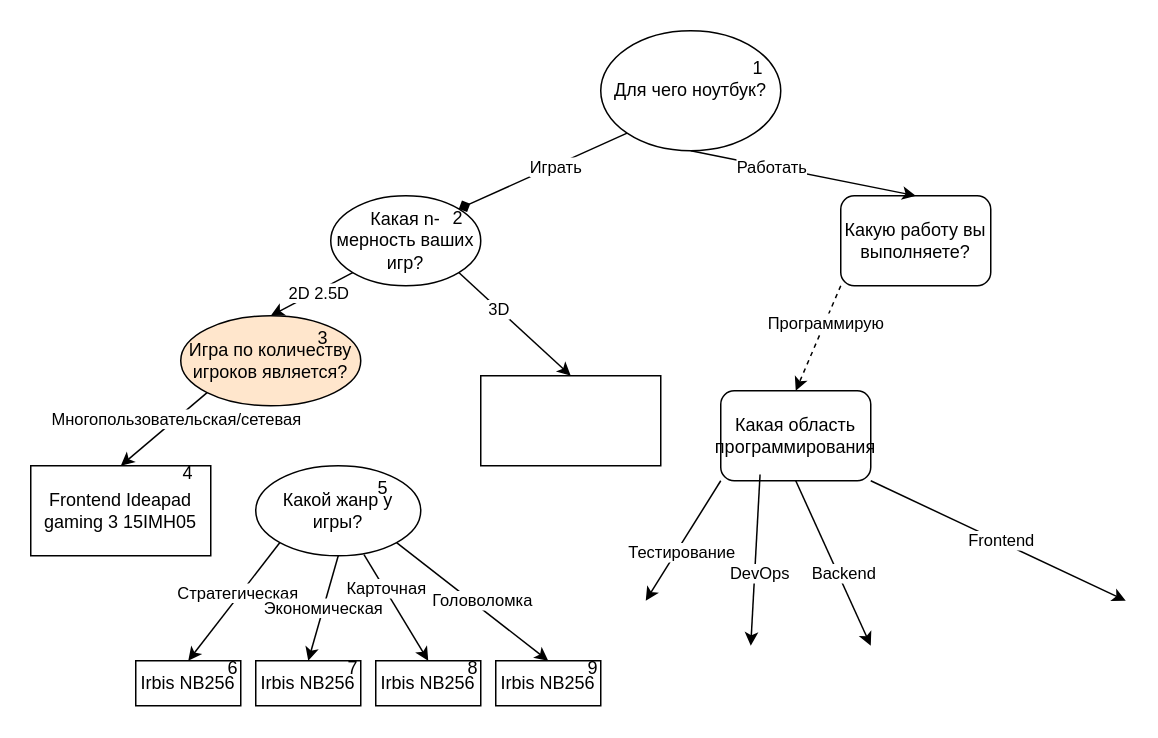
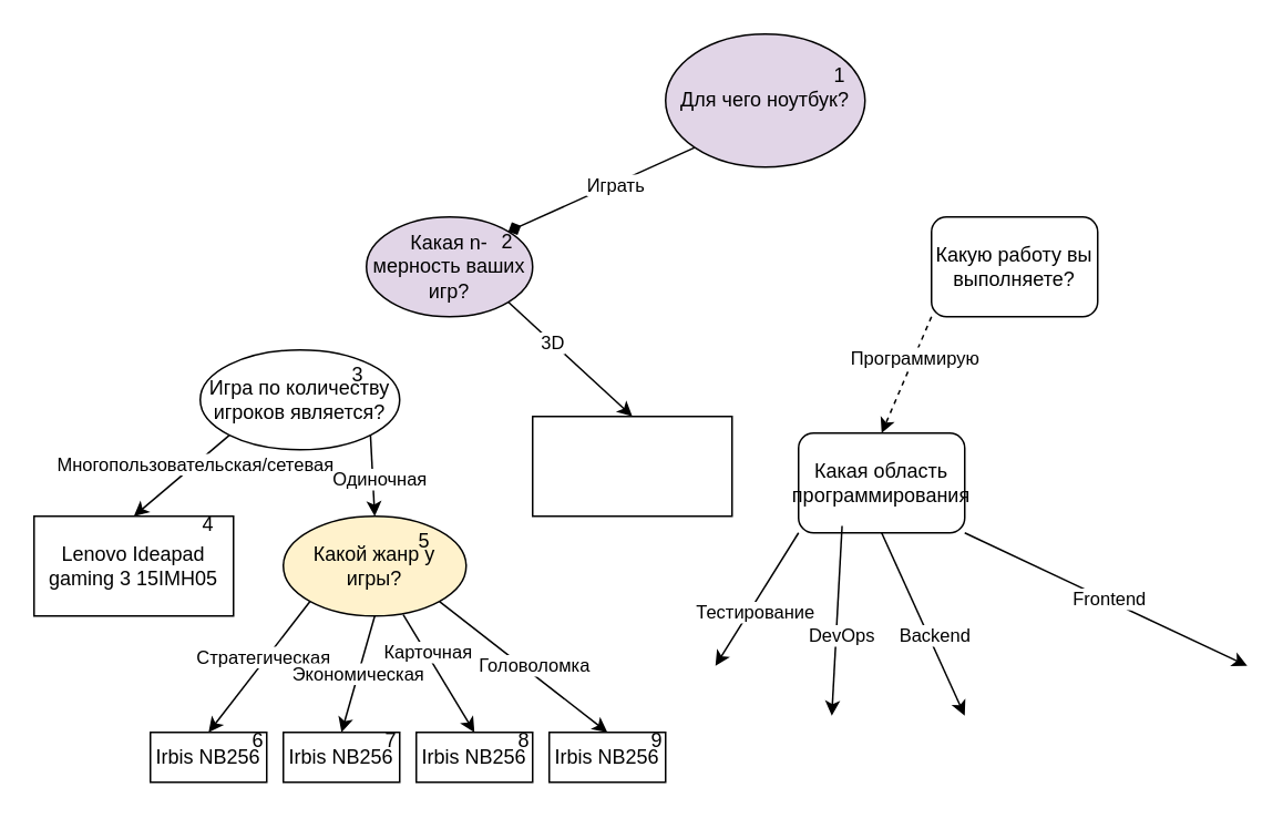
  <mxCell id="0" />
  <mxCell id="1" parent="0" />
- <mxCell id="2" value="Для чего ноутбук?" style="ellipse;whiteSpace=wrap;html=1;" parent="1" vertex="1"><mxGeometry x="400" y="20" width="120" height="80" as="geometry" /></mxCell>
- <mxCell id="3" value="Какая n-мерность ваших игр?" style="ellipse;whiteSpace=wrap;html=1;" parent="1" vertex="1"><mxGeometry x="220" y="130" width="100" height="60" as="geometry" /></mxCell>
+ <mxCell id="2" value="Для чего ноутбук?" style="ellipse;whiteSpace=wrap;html=1;fillColor=#e1d5e7;" parent="1" vertex="1"><mxGeometry x="400" y="20" width="120" height="80" as="geometry" /></mxCell>
+ <mxCell id="3" value="Какая n-мерность ваших игр?" style="ellipse;whiteSpace=wrap;html=1;fillColor=#e1d5e7;" parent="1" vertex="1"><mxGeometry x="220" y="130" width="100" height="60" as="geometry" /></mxCell>
  <mxCell id="4" value="" style="endArrow=diamond;html=1;rounded=0;exitX=0;exitY=1;exitDx=0;exitDy=0;entryX=1;entryY=0;entryDx=0;entryDy=0;" parent="1" source="2" target="3" edge="1"><mxGeometry width="50" height="50" relative="1" as="geometry"><mxPoint x="330" y="200" as="sourcePoint" /><mxPoint x="370" y="120" as="targetPoint" /></mxGeometry></mxCell>
  <mxCell id="5" value="Играть" style="edgeLabel;html=1;align=center;verticalAlign=middle;resizable=0;points=[];" parent="4" vertex="1" connectable="0"><mxGeometry x="-0.133" relative="1" as="geometry"><mxPoint as="offset" /></mxGeometry></mxCell>
  <mxCell id="6" value="Какую работу вы выполняете?" style="whiteSpace=wrap;html=1;rounded=1;" parent="1" vertex="1"><mxGeometry x="560" y="130" width="100" height="60" as="geometry" /></mxCell>
- <mxCell id="7" value="" style="endArrow=classic;html=1;rounded=0;entryX=0.5;entryY=0;entryDx=0;entryDy=0;exitX=0.5;exitY=1;exitDx=0;exitDy=0;" parent="1" source="2" target="6" edge="1"><mxGeometry width="50" height="50" relative="1" as="geometry"><mxPoint x="400" y="160" as="sourcePoint" /><mxPoint x="450" y="110" as="targetPoint" /></mxGeometry></mxCell>
- <mxCell id="8" value="Работать" style="edgeLabel;html=1;align=center;verticalAlign=middle;resizable=0;points=[];" parent="7" vertex="1" connectable="0"><mxGeometry x="-0.287" relative="1" as="geometry"><mxPoint as="offset" /></mxGeometry></mxCell>
  <mxCell id="9" value="" style="endArrow=classic;html=1;rounded=0;exitX=1;exitY=1;exitDx=0;exitDy=0;entryX=0.5;entryY=0;entryDx=0;entryDy=0;" parent="1" source="3" target="13" edge="1"><mxGeometry width="50" height="50" relative="1" as="geometry"><mxPoint x="320" y="270" as="sourcePoint" /><mxPoint x="370" y="230" as="targetPoint" /></mxGeometry></mxCell>
  <mxCell id="10" value="3D" style="edgeLabel;html=1;align=center;verticalAlign=middle;resizable=0;points=[];" parent="9" vertex="1" connectable="0"><mxGeometry x="-0.284" relative="1" as="geometry"><mxPoint as="offset" /></mxGeometry></mxCell>
- <mxCell id="11" value="" style="endArrow=classic;html=1;rounded=0;exitX=0;exitY=1;exitDx=0;exitDy=0;entryX=0.5;entryY=0;entryDx=0;entryDy=0;" parent="1" source="3" target="14" edge="1"><mxGeometry width="50" height="50" relative="1" as="geometry"><mxPoint x="320" y="200" as="sourcePoint" /><mxPoint x="170" y="250" as="targetPoint" /></mxGeometry></mxCell>
- <mxCell id="12" value="2D 2.5D" style="edgeLabel;html=1;align=center;verticalAlign=middle;resizable=0;points=[];" parent="11" vertex="1" connectable="0"><mxGeometry x="-0.119" y="1" relative="1" as="geometry"><mxPoint as="offset" /></mxGeometry></mxCell>
  <mxCell id="13" value="" style="rounded=0;whiteSpace=wrap;html=1;" parent="1" vertex="1"><mxGeometry x="320" y="250" width="120" height="60" as="geometry" /></mxCell>
- <mxCell id="14" value="Игра по количеству игроков является?" style="ellipse;whiteSpace=wrap;html=1;fillColor=#ffe6cc;" parent="1" vertex="1"><mxGeometry x="120" y="210" width="120" height="60" as="geometry" /></mxCell>
+ <mxCell id="14" value="Игра по количеству игроков является?" style="ellipse;whiteSpace=wrap;html=1;" parent="1" vertex="1"><mxGeometry x="120" y="210" width="120" height="60" as="geometry" /></mxCell>
  <mxCell id="15" value="" style="endArrow=classic;html=1;rounded=0;exitX=0;exitY=1;exitDx=0;exitDy=0;entryX=0.5;entryY=0;entryDx=0;entryDy=0;" parent="1" source="14" target="20" edge="1"><mxGeometry width="50" height="50" relative="1" as="geometry"><mxPoint x="150" y="310" as="sourcePoint" /><mxPoint x="55" y="300" as="targetPoint" /></mxGeometry></mxCell>
  <mxCell id="16" value="Многопользовательская/сетевая" style="edgeLabel;html=1;align=center;verticalAlign=middle;resizable=0;points=[];" parent="15" vertex="1" connectable="0"><mxGeometry x="-0.28" relative="1" as="geometry"><mxPoint as="offset" /></mxGeometry></mxCell>
  <mxCell id="17" value="1" style="text;html=1;strokeColor=none;fillColor=none;align=center;verticalAlign=middle;whiteSpace=wrap;rounded=0;" parent="1" vertex="1"><mxGeometry x="490" y="40" width="30" height="10" as="geometry" /></mxCell>
  <mxCell id="18" value="2" style="text;html=1;strokeColor=none;fillColor=none;align=center;verticalAlign=middle;whiteSpace=wrap;rounded=0;" parent="1" vertex="1"><mxGeometry x="290" y="140" width="30" height="10" as="geometry" /></mxCell>
  <mxCell id="19" value="3" style="text;html=1;strokeColor=none;fillColor=none;align=center;verticalAlign=middle;whiteSpace=wrap;rounded=0;" parent="1" vertex="1"><mxGeometry x="200" y="220" width="30" height="10" as="geometry" /></mxCell>
- <mxCell id="20" value="Frontend Ideapad gaming 3 15IMH05" style="rounded=0;whiteSpace=wrap;html=1;" parent="1" vertex="1"><mxGeometry x="20" y="310" width="120" height="60" as="geometry" /></mxCell>
+ <mxCell id="20" value="Lenovo Ideapad gaming 3 15IMH05" style="rounded=0;whiteSpace=wrap;html=1;" parent="1" vertex="1"><mxGeometry x="20" y="310" width="120" height="60" as="geometry" /></mxCell>
  <mxCell id="21" value="4" style="text;html=1;strokeColor=none;fillColor=none;align=center;verticalAlign=middle;whiteSpace=wrap;rounded=0;" parent="1" vertex="1"><mxGeometry x="110" y="310" width="30" height="10" as="geometry" /></mxCell>
- <mxCell id="24" value="Какой жанр у игры?" style="ellipse;whiteSpace=wrap;html=1;" parent="1" vertex="1"><mxGeometry x="170" y="310" width="110" height="60" as="geometry" /></mxCell>
+ <mxCell id="22" value="" style="endArrow=classic;html=1;rounded=0;exitX=1;exitY=1;exitDx=0;exitDy=0;entryX=0.5;entryY=0;entryDx=0;entryDy=0;" parent="1" source="14" target="24" edge="1"><mxGeometry width="50" height="50" relative="1" as="geometry"><mxPoint x="247" y="310" as="sourcePoint" /><mxPoint x="240" y="310" as="targetPoint" /></mxGeometry></mxCell>
+ <mxCell id="23" value="Одиночная" style="edgeLabel;html=1;align=center;verticalAlign=middle;resizable=0;points=[];" parent="22" vertex="1" connectable="0"><mxGeometry x="-0.28" relative="1" as="geometry"><mxPoint x="4" y="8" as="offset" /></mxGeometry></mxCell>
+ <mxCell id="24" value="Какой жанр у игры?" style="ellipse;whiteSpace=wrap;html=1;fillColor=#fff2cc;" parent="1" vertex="1"><mxGeometry x="170" y="310" width="110" height="60" as="geometry" /></mxCell>
  <mxCell id="25" value="5" style="text;html=1;strokeColor=none;fillColor=none;align=center;verticalAlign=middle;whiteSpace=wrap;rounded=0;" parent="1" vertex="1"><mxGeometry x="240" y="320" width="30" height="10" as="geometry" /></mxCell>
  <mxCell id="26" value="Irbis NB256" style="rounded=0;whiteSpace=wrap;html=1;" parent="1" vertex="1"><mxGeometry x="90" y="440" width="70" height="30" as="geometry" /></mxCell>
  <mxCell id="27" value="Irbis NB256" style="rounded=0;whiteSpace=wrap;html=1;" parent="1" vertex="1"><mxGeometry x="170" y="440" width="70" height="30" as="geometry" /></mxCell>
  <mxCell id="28" value="Irbis NB256" style="rounded=0;whiteSpace=wrap;html=1;" parent="1" vertex="1"><mxGeometry x="250" y="440" width="70" height="30" as="geometry" /></mxCell>
  <mxCell id="29" value="Irbis NB256" style="rounded=0;whiteSpace=wrap;html=1;" parent="1" vertex="1"><mxGeometry x="330" y="440" width="70" height="30" as="geometry" /></mxCell>
  <mxCell id="30" value="" style="endArrow=classic;html=1;rounded=0;exitX=0;exitY=1;exitDx=0;exitDy=0;entryX=0.5;entryY=0;entryDx=0;entryDy=0;" parent="1" source="24" target="26" edge="1"><mxGeometry width="50" height="50" relative="1" as="geometry"><mxPoint x="180" y="370" as="sourcePoint" /><mxPoint x="203" y="419" as="targetPoint" /></mxGeometry></mxCell>
  <mxCell id="31" value="Стратегическая" style="edgeLabel;html=1;align=center;verticalAlign=middle;resizable=0;points=[];" parent="30" vertex="1" connectable="0"><mxGeometry x="-0.28" relative="1" as="geometry"><mxPoint x="-7" y="5" as="offset" /></mxGeometry></mxCell>
  <mxCell id="32" value="Экономическая" style="endArrow=classic;html=1;rounded=0;exitX=0.5;exitY=1;exitDx=0;exitDy=0;entryX=0.5;entryY=0;entryDx=0;entryDy=0;" parent="1" source="24" target="27" edge="1"><mxGeometry width="50" height="50" relative="1" as="geometry"><mxPoint x="216" y="380" as="sourcePoint" /><mxPoint x="135" y="450" as="targetPoint" /></mxGeometry></mxCell>
  <mxCell id="33" value="" style="endArrow=classic;html=1;rounded=0;exitX=0.656;exitY=0.987;exitDx=0;exitDy=0;exitPerimeter=0;entryX=0.5;entryY=0;entryDx=0;entryDy=0;" parent="1" source="24" target="28" edge="1"><mxGeometry width="50" height="50" relative="1" as="geometry"><mxPoint x="160" y="400" as="sourcePoint" /><mxPoint x="300" y="420" as="targetPoint" /></mxGeometry></mxCell>
  <mxCell id="34" value="Карточная" style="edgeLabel;html=1;align=center;verticalAlign=middle;resizable=0;points=[];" parent="33" vertex="1" connectable="0"><mxGeometry x="-0.355" y="1" relative="1" as="geometry"><mxPoint as="offset" /></mxGeometry></mxCell>
  <mxCell id="35" value="" style="endArrow=classic;html=1;rounded=0;exitX=1;exitY=1;exitDx=0;exitDy=0;entryX=0.5;entryY=0;entryDx=0;entryDy=0;" parent="1" source="24" target="29" edge="1"><mxGeometry width="50" height="50" relative="1" as="geometry"><mxPoint x="160" y="400" as="sourcePoint" /><mxPoint x="340" y="430" as="targetPoint" /></mxGeometry></mxCell>
  <mxCell id="36" value="Головоломка" style="edgeLabel;html=1;align=center;verticalAlign=middle;resizable=0;points=[];rotation=0;" parent="35" vertex="1" connectable="0"><mxGeometry x="-0.068" y="-1" relative="1" as="geometry"><mxPoint x="10" y="1" as="offset" /></mxGeometry></mxCell>
  <mxCell id="37" value="6" style="text;html=1;strokeColor=none;fillColor=none;align=center;verticalAlign=middle;whiteSpace=wrap;rounded=0;" parent="1" vertex="1"><mxGeometry x="140" y="440" width="30" height="10" as="geometry" /></mxCell>
  <mxCell id="38" value="7" style="text;html=1;strokeColor=none;fillColor=none;align=center;verticalAlign=middle;whiteSpace=wrap;rounded=0;" parent="1" vertex="1"><mxGeometry x="220" y="440" width="30" height="10" as="geometry" /></mxCell>
  <mxCell id="39" value="8" style="text;html=1;strokeColor=none;fillColor=none;align=center;verticalAlign=middle;whiteSpace=wrap;rounded=0;" parent="1" vertex="1"><mxGeometry x="300" y="440" width="30" height="10" as="geometry" /></mxCell>
  <mxCell id="40" value="9" style="text;html=1;strokeColor=none;fillColor=none;align=center;verticalAlign=middle;whiteSpace=wrap;rounded=0;" parent="1" vertex="1"><mxGeometry x="380" y="440" width="30" height="10" as="geometry" /></mxCell>
  <mxCell id="41" value="Какая область программирования" style="whiteSpace=wrap;html=1;rounded=1;" vertex="1" parent="1"><mxGeometry x="480" y="260" width="100" height="60" as="geometry" /></mxCell>
  <mxCell id="42" value="" style="endArrow=classic;html=1;rounded=0;exitX=1;exitY=1;exitDx=0;exitDy=0;entryX=0.5;entryY=0;entryDx=0;entryDy=0;" edge="1" parent="1" source="41"><mxGeometry width="50" height="50" relative="1" as="geometry"><mxPoint x="600" y="360" as="sourcePoint" /><mxPoint x="750" y="400" as="targetPoint" /></mxGeometry></mxCell>
  <mxCell id="43" value="Frontend" style="edgeLabel;html=1;align=center;verticalAlign=middle;resizable=0;points=[];" vertex="1" connectable="0" parent="42"><mxGeometry x="0.012" y="1" relative="1" as="geometry"><mxPoint as="offset" /></mxGeometry></mxCell>
  <mxCell id="44" value="" style="endArrow=classic;html=1;rounded=0;exitX=0.5;exitY=1;exitDx=0;exitDy=0;" edge="1" parent="1" source="41"><mxGeometry width="50" height="50" relative="1" as="geometry"><mxPoint x="540" y="320" as="sourcePoint" /><mxPoint x="580" y="430" as="targetPoint" /></mxGeometry></mxCell>
  <mxCell id="45" value="Backend" style="edgeLabel;html=1;align=center;verticalAlign=middle;resizable=0;points=[];" vertex="1" connectable="0" parent="44"><mxGeometry x="0.148" y="3" relative="1" as="geometry"><mxPoint as="offset" /></mxGeometry></mxCell>
  <mxCell id="46" value="" style="endArrow=classic;html=1;rounded=0;exitX=0.262;exitY=0.93;exitDx=0;exitDy=0;exitPerimeter=0;" edge="1" parent="1" source="41"><mxGeometry width="50" height="50" relative="1" as="geometry"><mxPoint x="500" y="330" as="sourcePoint" /><mxPoint x="500" y="430" as="targetPoint" /></mxGeometry></mxCell>
  <mxCell id="47" value="DevOps" style="edgeLabel;html=1;align=center;verticalAlign=middle;resizable=0;points=[];" vertex="1" connectable="0" parent="46"><mxGeometry x="0.148" y="3" relative="1" as="geometry"><mxPoint as="offset" /></mxGeometry></mxCell>
  <mxCell id="48" value="" style="endArrow=classic;html=1;rounded=0;exitX=0;exitY=1;exitDx=0;exitDy=0;" edge="1" parent="1" source="41"><mxGeometry width="50" height="50" relative="1" as="geometry"><mxPoint x="505" y="440" as="sourcePoint" /><mxPoint x="430" y="400" as="targetPoint" /></mxGeometry></mxCell>
  <mxCell id="49" value="Тестирование" style="edgeLabel;html=1;align=center;verticalAlign=middle;resizable=0;points=[];" vertex="1" connectable="0" parent="48"><mxGeometry x="0.148" y="3" relative="1" as="geometry"><mxPoint as="offset" /></mxGeometry></mxCell>
  <mxCell id="50" value="" style="endArrow=classic;html=1;rounded=0;entryX=0.5;entryY=0;entryDx=0;entryDy=0;exitX=0;exitY=1;exitDx=0;exitDy=0;dashed=1;" edge="1" parent="1" source="6" target="41"><mxGeometry width="50" height="50" relative="1" as="geometry"><mxPoint x="580" y="240" as="sourcePoint" /><mxPoint x="730" y="270" as="targetPoint" /></mxGeometry></mxCell>
  <mxCell id="51" value="Программирую" style="edgeLabel;html=1;align=center;verticalAlign=middle;resizable=0;points=[];" vertex="1" connectable="0" parent="50"><mxGeometry x="-0.287" relative="1" as="geometry"><mxPoint as="offset" /></mxGeometry></mxCell>
